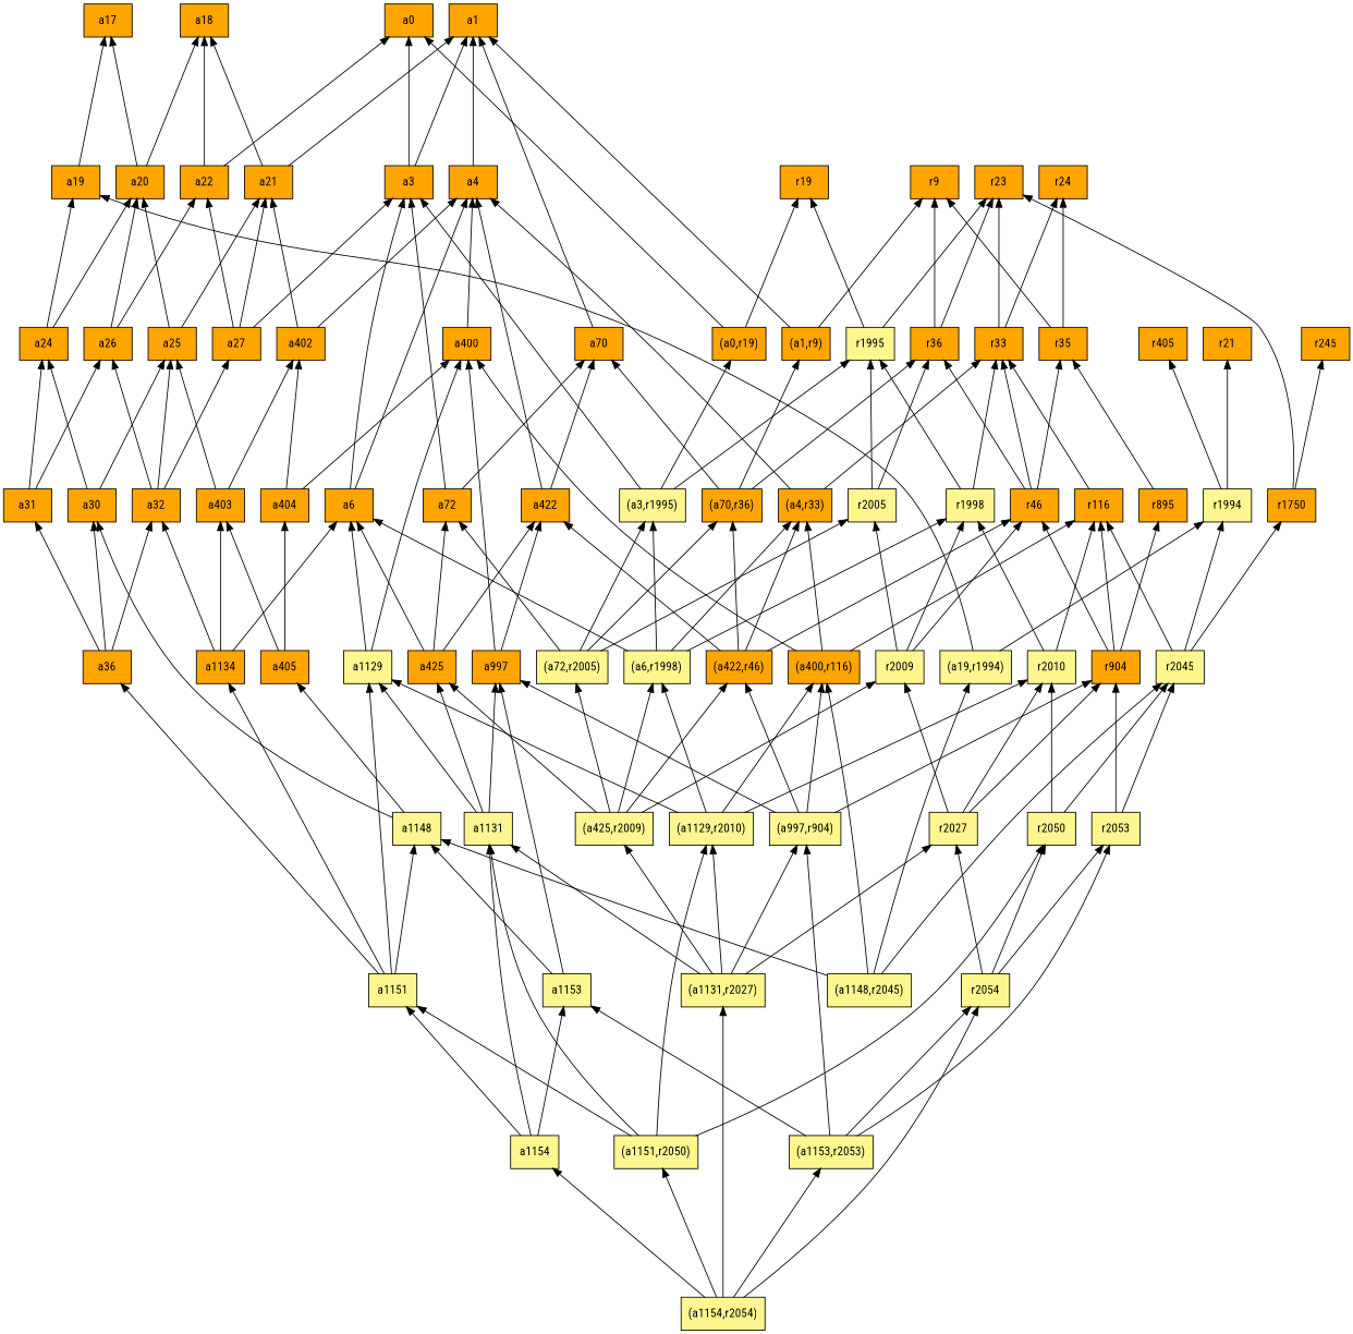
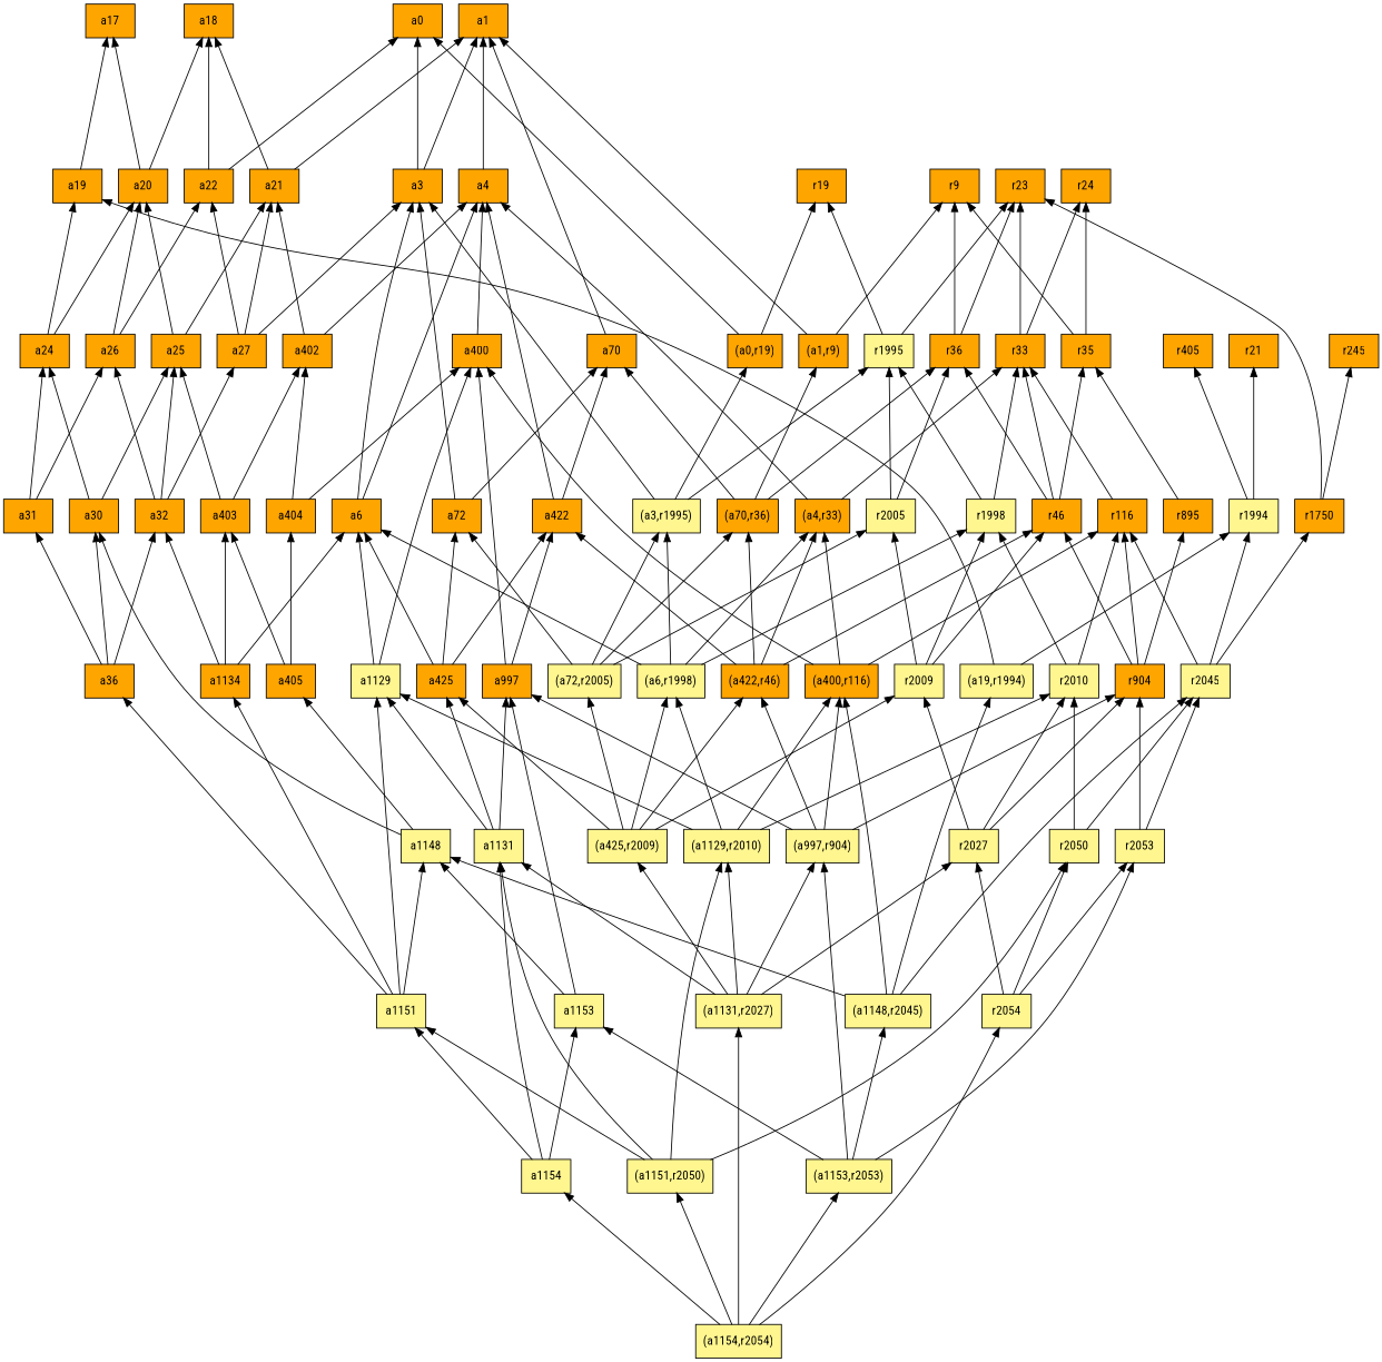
  digraph {
    fontname="Roboto Condensed"
    rankdir=BT
    ranksep=2.0
    node [fillcolor=orange fontname="Roboto Condensed" shape=record style=filled]
    edge [fontname="Roboto Condensed"]
    n1 [label="{(a1,r9)}"]
    n2 [label="{r9}"]
    n3 [label="{a1}"]
    n4 [label="{a32}"]
    n5 [label="{a26}"]
    n6 [label="{a25}"]
    n7 [label="{a27}"]
    n8 [label="{a20}"]
    n9 [label="{a22}"]
    n10 [label="{a21}"]
    n11 [label="{a3}"]
    n12 [label="{a402}"]
    n13 [label="{a4}"]
    n14 [label="{a18}"]
    n15 [fillcolor=khaki1 label="{r1995}"]
    n16 [label="{r19}"]
    n17 [label="{r23}"]
    n18 [fillcolor=khaki1 label="{(a3,r1995)}"]
    n19 [label="{(a0,r19)}"]
    n20 [label="{a0}"]
    n21 [fillcolor=khaki1 label="{(a6,r1998)}"]
    n22 [label="{a6}"]
    n23 [label="{(a4,r33)}"]
    n24 [fillcolor=khaki1 label="{r1998}"]
    n25 [label="{r33}"]
    n26 [label="{a400}"]
    n27 [label="{a405}"]
    n28 [label="{a403}"]
    n29 [label="{a404}"]
    n30 [fillcolor=khaki1 label="{a1153}"]
    n31 [fillcolor=khaki1 label="{a1148}"]
    n32 [label="{a997}"]
    n33 [label="{a30}"]
    n34 [label="{a422}"]
    n35 [label="{a17}"]
    n36 [label="{a70}"]
    n37 [label="{r21}"]
    n38 [label="{r24}"]
    n39 [label="{r904}"]
    n40 [label="{r895}"]
    n41 [label="{r46}"]
    n42 [label="{r116}"]
    n43 [label="{r35}"]
    n44 [label="{r36}"]
    n45 [fillcolor=khaki1 label="{r2009}"]
    n46 [fillcolor=khaki1 label="{r2005}"]
    n47 [fillcolor=khaki1 label="{a1154}"]
    n48 [fillcolor=khaki1 label="{a1151}"]
    n49 [fillcolor=khaki1 label="{a1131}"]
    n50 [fillcolor=khaki1 label="{a1129}"]
    n51 [label="{a36}"]
    n52 [label="{a1134}"]
    n53 [label="{a425}"]
    n54 [fillcolor=khaki1 label="{(a1151,r2050)}"]
    n55 [fillcolor=khaki1 label="{(a1129,r2010)}"]
    n56 [fillcolor=khaki1 label="{r2050}"]
    n57 [fillcolor=khaki1 label="{(a1148,r2045)}"]
    n58 [label="{(a400,r116)}"]
    n59 [fillcolor=khaki1 label="{r2045}"]
    n60 [fillcolor=khaki1 label="{(a19,r1994)}"]
    n61 [fillcolor=khaki1 label="{r2010}"]
    n62 [label="{a24}"]
    n63 [label="{a19}"]
    n64 [fillcolor=khaki1 label="{(a1154,r2054)}"]
    n65 [fillcolor=khaki1 label="{(a1131,r2027)}"]
    n66 [fillcolor=khaki1 label="{(a1153,r2053)}"]
    n67 [fillcolor=khaki1 label="{r2054}"]
    n68 [fillcolor=khaki1 label="{r2027}"]
    n69 [fillcolor=khaki1 label="{(a425,r2009)}"]
    n70 [fillcolor=khaki1 label="{(a997,r904)}"]
    n71 [fillcolor=khaki1 label="{r2053}"]
    n72 [label="{a72}"]
    n73 [fillcolor=khaki1 label="{(a72,r2005)}"]
    n74 [label="{(a70,r36)}"]
    n75 [label="{a31}"]
    n76 [label="{r1750}"]
    n77 [fillcolor=khaki1 label="{r1994}"]
    n78 [label="{r245}"]
    n79 [label="{r405}"]
    n80 [label="{(a422,r46)}"]
    n1 -> n2
    n1 -> n3
    n4 -> n5
    n4 -> n6
    n4 -> n7
    n5 -> n8
    n5 -> n9
    n6 -> n8
    n6 -> n10
    n7 -> n9
    n7 -> n10
    n7 -> n11
    n8 -> n14
    n8 -> n35
    n9 -> n14
    n9 -> n20
    n10 -> n3
    n10 -> n14
    n11 -> n3
    n11 -> n20
    n12 -> n10
    n12 -> n13
    n13 -> n3
    n15 -> n16
    n15 -> n17
    n18 -> n11
    n18 -> n15
    n18 -> n19
    n19 -> n16
    n19 -> n20
    n21 -> n18
    n21 -> n22
    n21 -> n23
    n21 -> n24
    n22 -> n11
    n22 -> n13
    n23 -> n13
    n23 -> n25
    n24 -> n15
    n24 -> n25
    n25 -> n17
    n25 -> n38
    n26 -> n13
    n27 -> n28
    n27 -> n29
    n28 -> n6
    n28 -> n12
    n29 -> n12
    n29 -> n26
    n30 -> n31
    n30 -> n32
    n31 -> n27
    n31 -> n33
    n32 -> n26
    n32 -> n34
    n33 -> n6
    n33 -> n62
    n34 -> n13
    n34 -> n36
    n36 -> n3
    n39 -> n40
    n39 -> n41
    n39 -> n42
    n40 -> n43
    n41 -> n25
    n41 -> n43
    n41 -> n44
    n42 -> n25
    n43 -> n2
    n43 -> n38
    n44 -> n2
    n44 -> n17
    n45 -> n24
    n45 -> n41
    n45 -> n46
    n46 -> n15
    n46 -> n44
    n47 -> n30
    n47 -> n48
    n47 -> n49
    n48 -> n31
    n48 -> n50
    n48 -> n51
    n48 -> n52
    n49 -> n32
    n49 -> n50
    n49 -> n53
    n50 -> n22
    n50 -> n26
    n51 -> n4
    n51 -> n33
    n51 -> n75
    n52 -> n4
    n52 -> n22
    n52 -> n28
    n53 -> n22
    n53 -> n34
    n53 -> n72
    n54 -> n48
    n54 -> n49
    n54 -> n55
    n54 -> n56
    n55 -> n21
    n55 -> n50
    n55 -> n58
    n55 -> n61
    n56 -> n59
    n56 -> n61
    n57 -> n31
    n57 -> n58
    n57 -> n59
    n57 -> n60
    n58 -> n23
    n58 -> n26
    n58 -> n42
    n59 -> n42
    n59 -> n76
    n59 -> n77
    n60 -> n63
    n60 -> n77
    n61 -> n24
    n61 -> n42
    n62 -> n8
    n62 -> n63
    n63 -> n35
    n64 -> n47
    n64 -> n54
    n64 -> n65
    n64 -> n66
    n64 -> n67
    n65 -> n49
    n65 -> n55
    n65 -> n68
    n65 -> n69
    n65 -> n70
    n66 -> n30
-   n66 -> n67
+   n66 -> n57
    n66 -> n70
    n66 -> n71
    n67 -> n56
    n67 -> n68
    n67 -> n71
    n68 -> n39
    n68 -> n45
    n68 -> n61
    n69 -> n21
    n69 -> n45
    n69 -> n53
    n69 -> n73
    n69 -> n80
    n70 -> n32
    n70 -> n39
    n70 -> n58
    n70 -> n80
    n71 -> n39
    n71 -> n59
    n72 -> n11
    n72 -> n36
    n73 -> n18
    n73 -> n46
    n73 -> n72
    n73 -> n74
    n74 -> n1
    n74 -> n36
    n74 -> n44
    n75 -> n5
    n75 -> n62
    n76 -> n17
    n76 -> n78
    n77 -> n37
    n77 -> n79
    n80 -> n23
    n80 -> n34
    n80 -> n41
    n80 -> n74
  }
